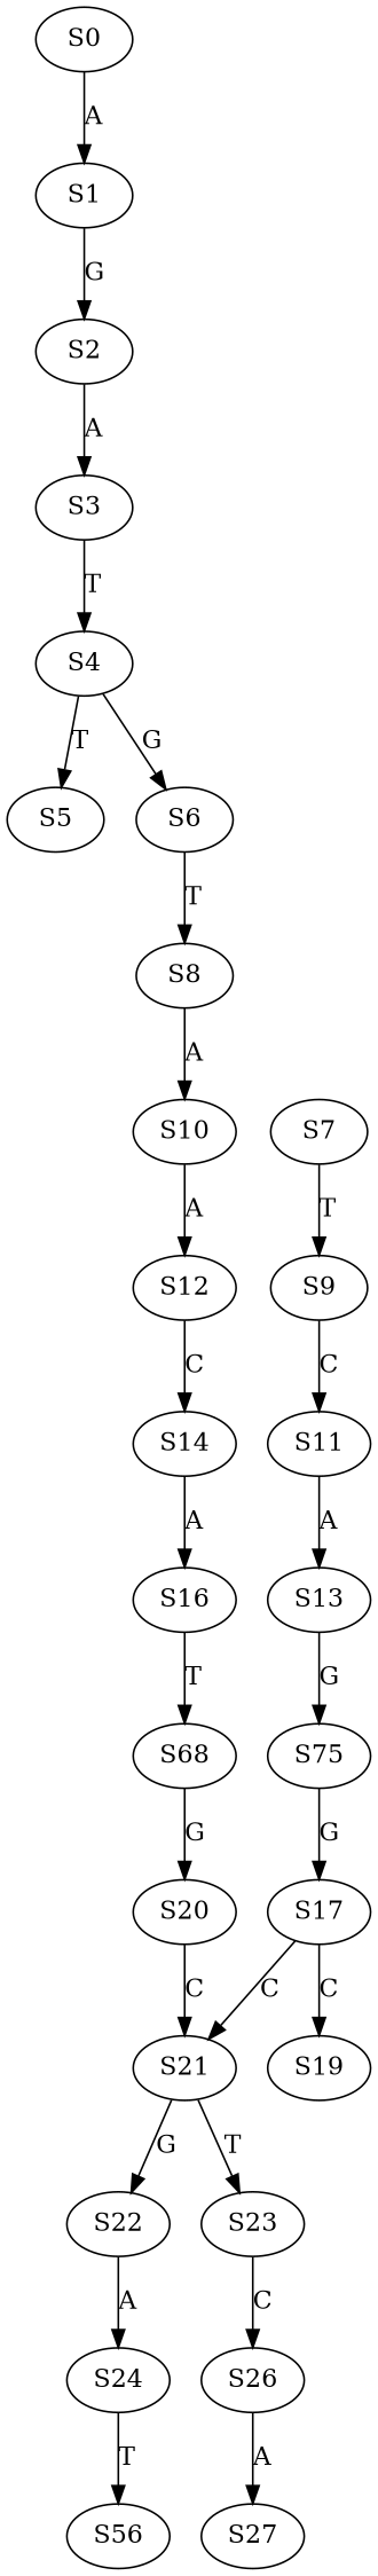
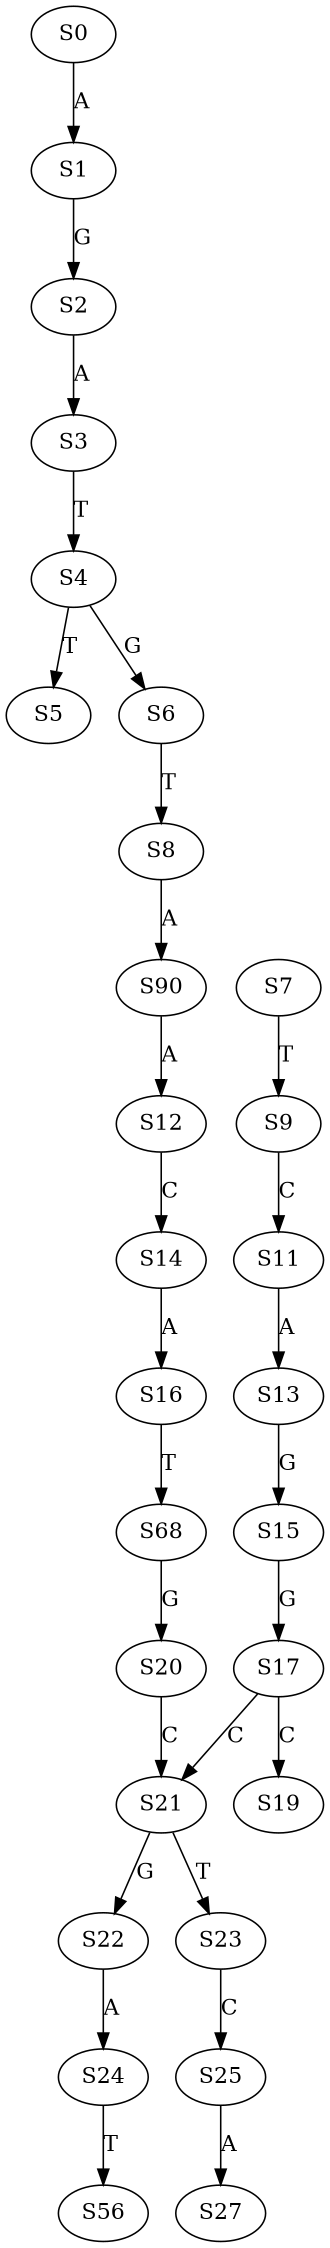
  strict digraph {
    S0
    S1
    S2
    S3
    S4
    S5
    S6
    S8
    S7
    S9
-   S10
+   S10 [label=S90]
    S11
    S12
    S13
    S14
-   S15 [label=S75]
+   S15
    S16
    S17
    n19 [label=S68]
    S19
    S21
    S20
    S22
    S23
    S24
-   S25 [label=S26]
+   S25
    n27 [label=S56]
    S27
    S0 -> S1 [label=A]
    S1 -> S2 [label=G]
    S2 -> S3 [label=A]
    S3 -> S4 [label=T]
    S4 -> S5 [label=T]
    S4 -> S6 [label=G]
    S6 -> S8 [label=T]
    S8 -> S10 [label=A]
    S7 -> S9 [label=T]
    S9 -> S11 [label=C]
    S10 -> S12 [label=A]
    S11 -> S13 [label=A]
    S12 -> S14 [label=C]
    S13 -> S15 [label=G]
    S14 -> S16 [label=A]
    S15 -> S17 [label=G]
    S16 -> n19 [label=T]
    S17 -> S19 [label=C]
    S17 -> S21 [label=C]
    n19 -> S20 [label=G]
    S21 -> S22 [label=G]
    S21 -> S23 [label=T]
    S20 -> S21 [label=C]
    S22 -> S24 [label=A]
    S23 -> S25 [label=C]
    S24 -> n27 [label=T]
    S25 -> S27 [label=A]
  }
